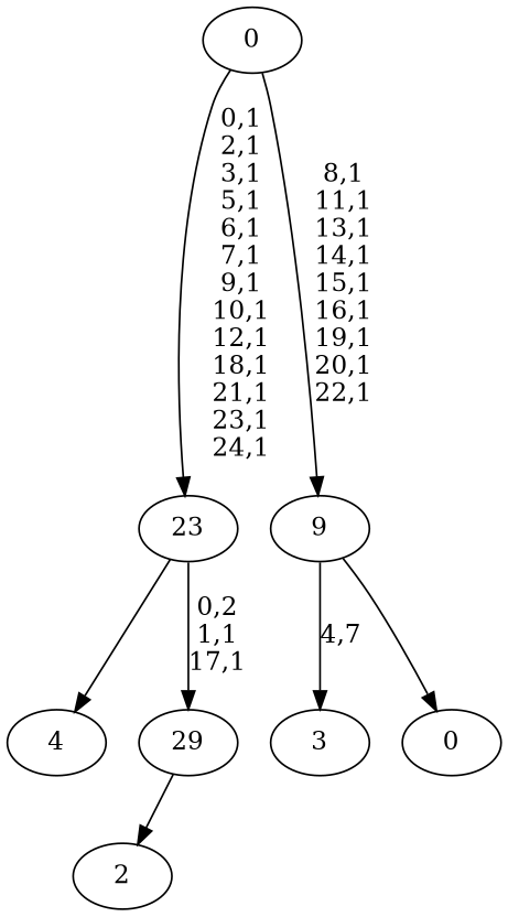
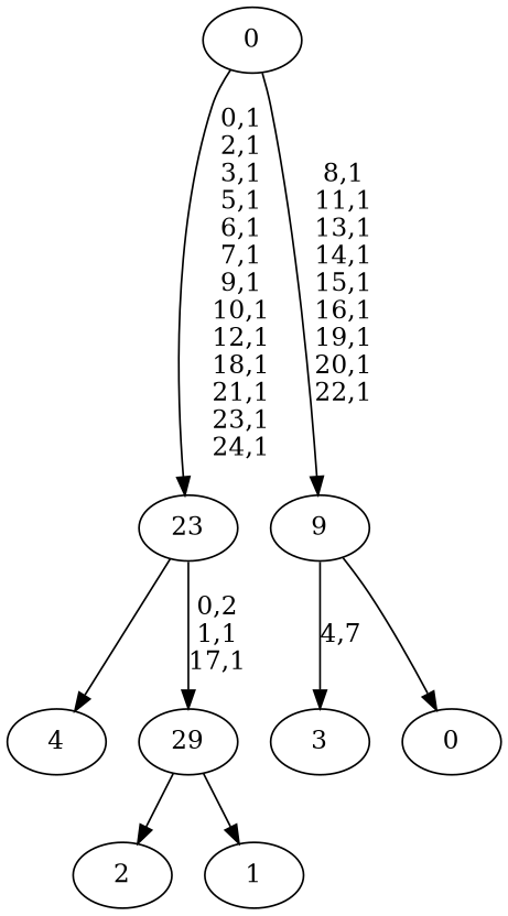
  digraph {
    n1 [label=4]
    n2 [label=3]
    n3 [label=2]
+   n4 [label=1]
    n5 [label=29]
    23
    n7 [label=0]
    9
    0
    n5 -> n3
+   n5 -> n4
    23 -> n1
    23 -> n5 [label="0,2\n1,1\n17,1"]
    9 -> n2 [label="4,7"]
    9 -> n7
    0 -> 23 [label="0,1\n2,1\n3,1\n5,1\n6,1\n7,1\n9,1\n10,1\n12,1\n18,1\n21,1\n23,1\n24,1"]
    0 -> 9 [label="8,1\n11,1\n13,1\n14,1\n15,1\n16,1\n19,1\n20,1\n22,1"]
  }
